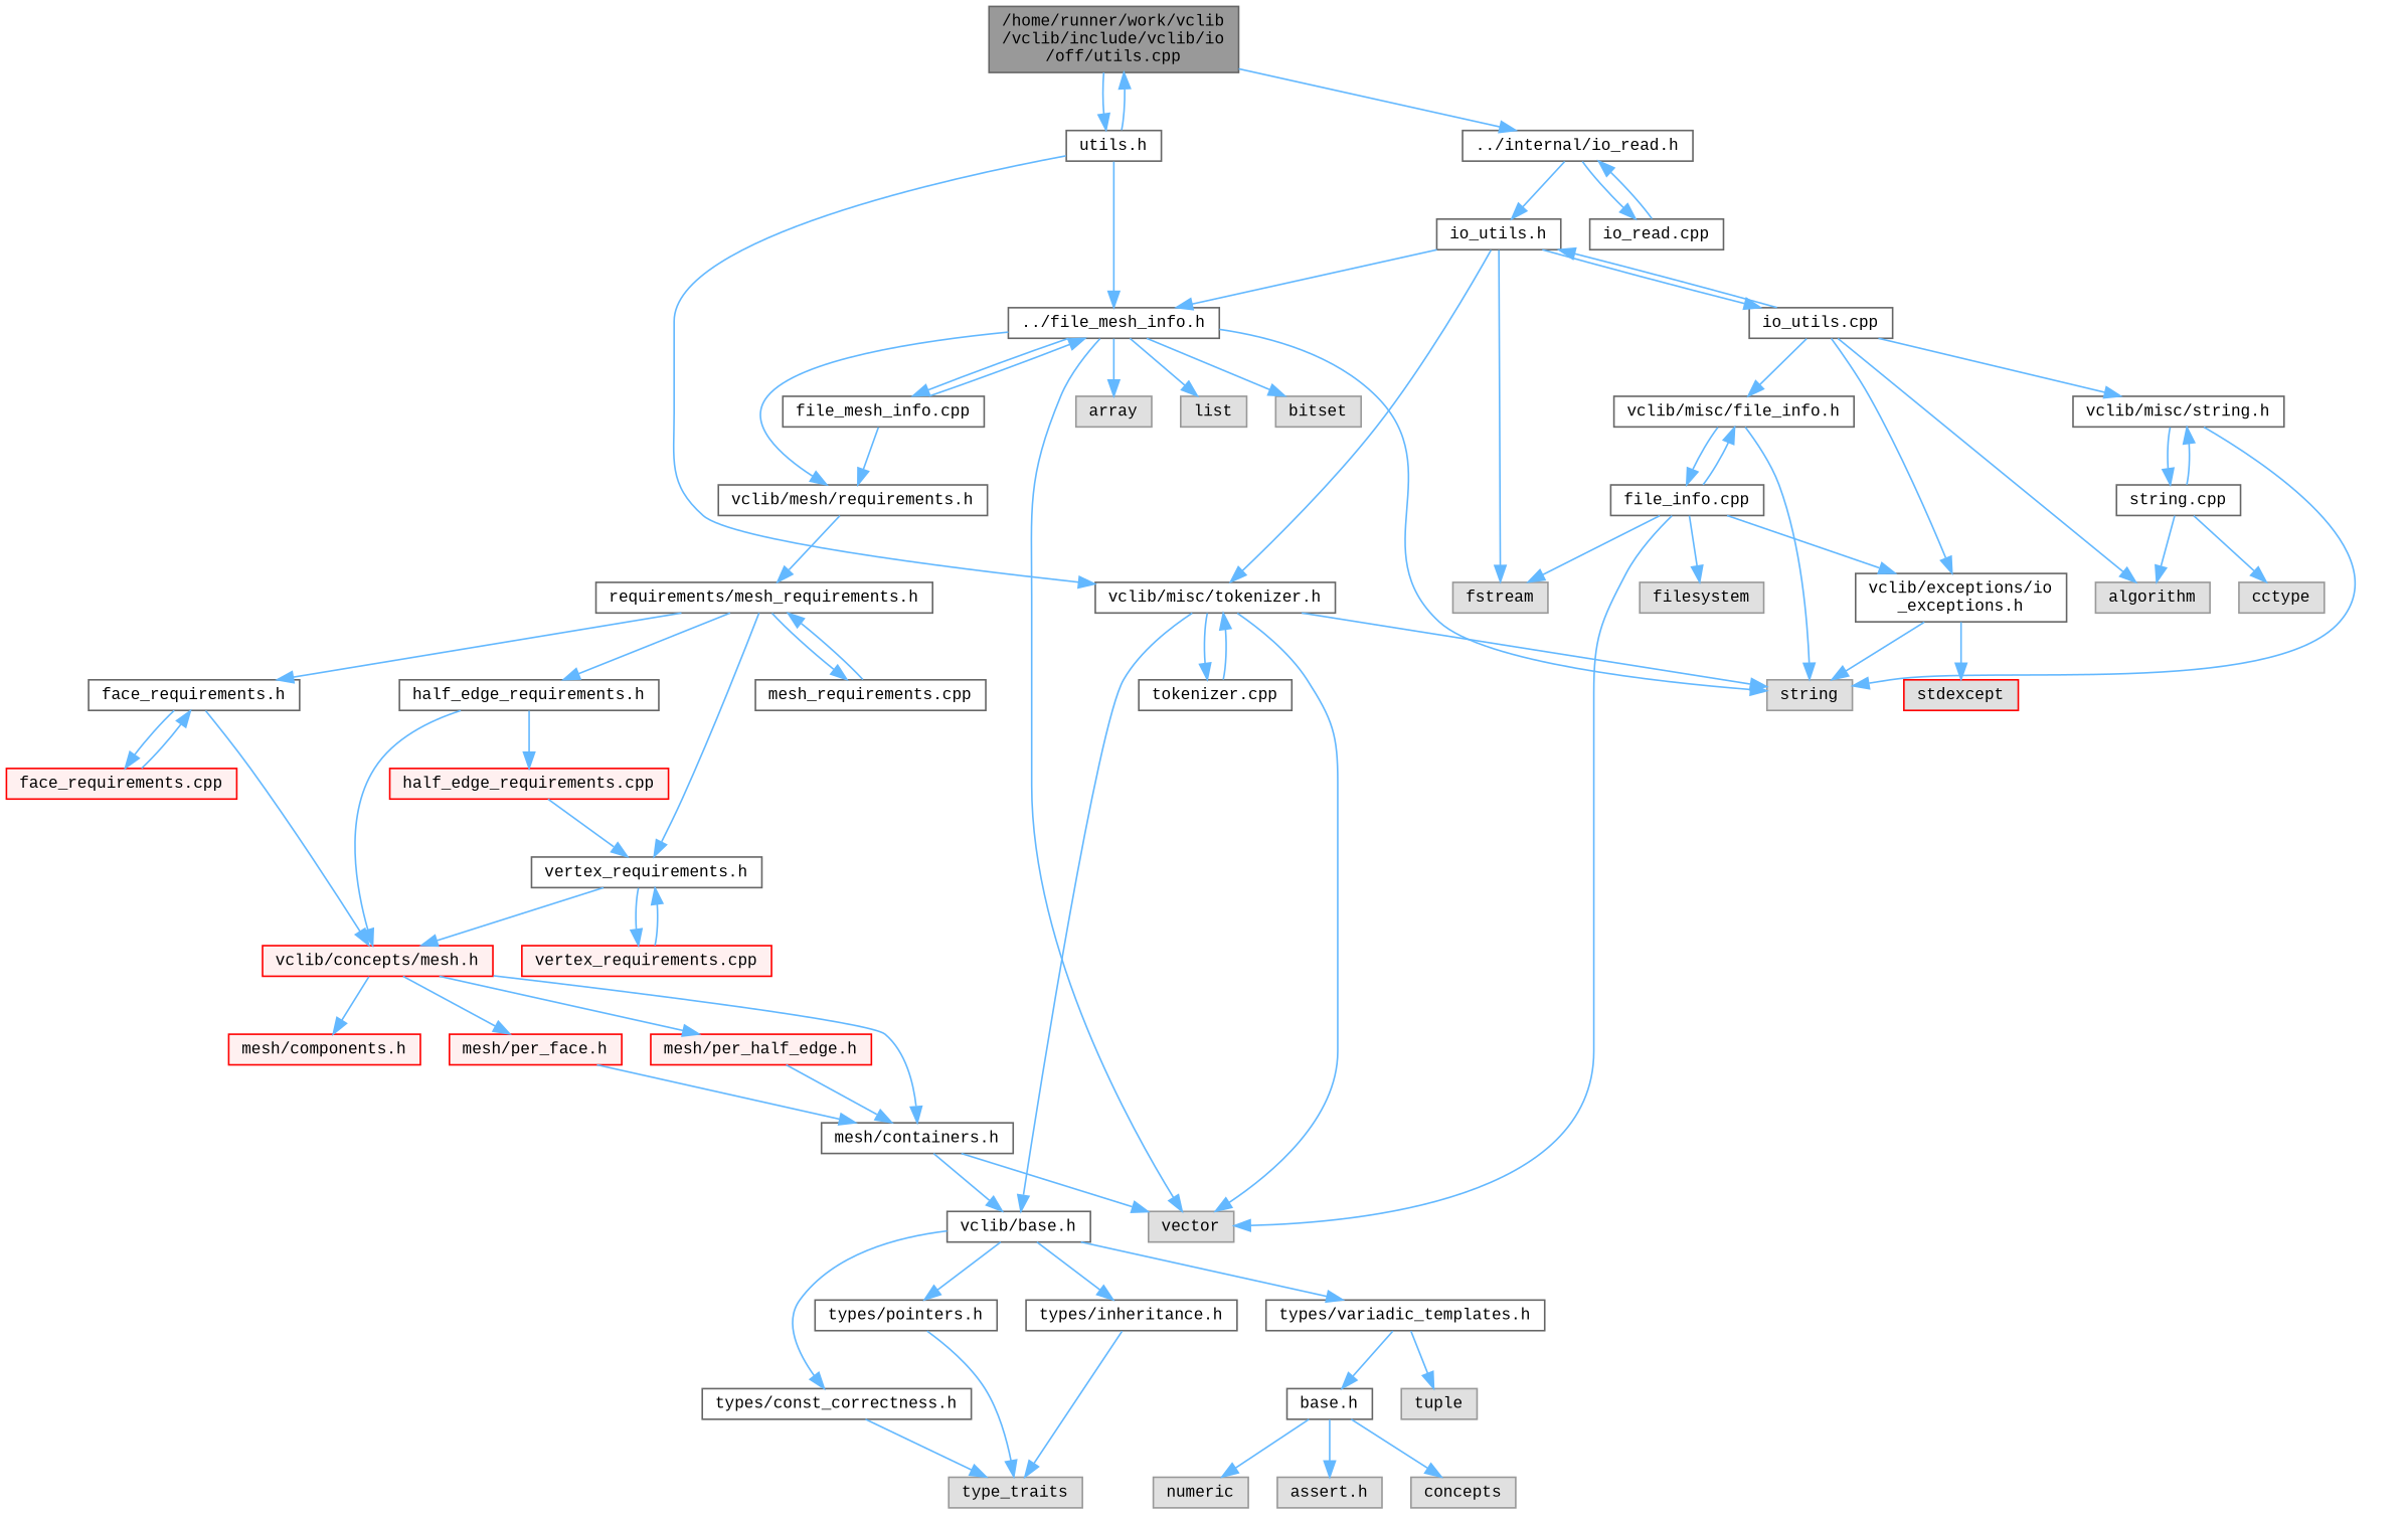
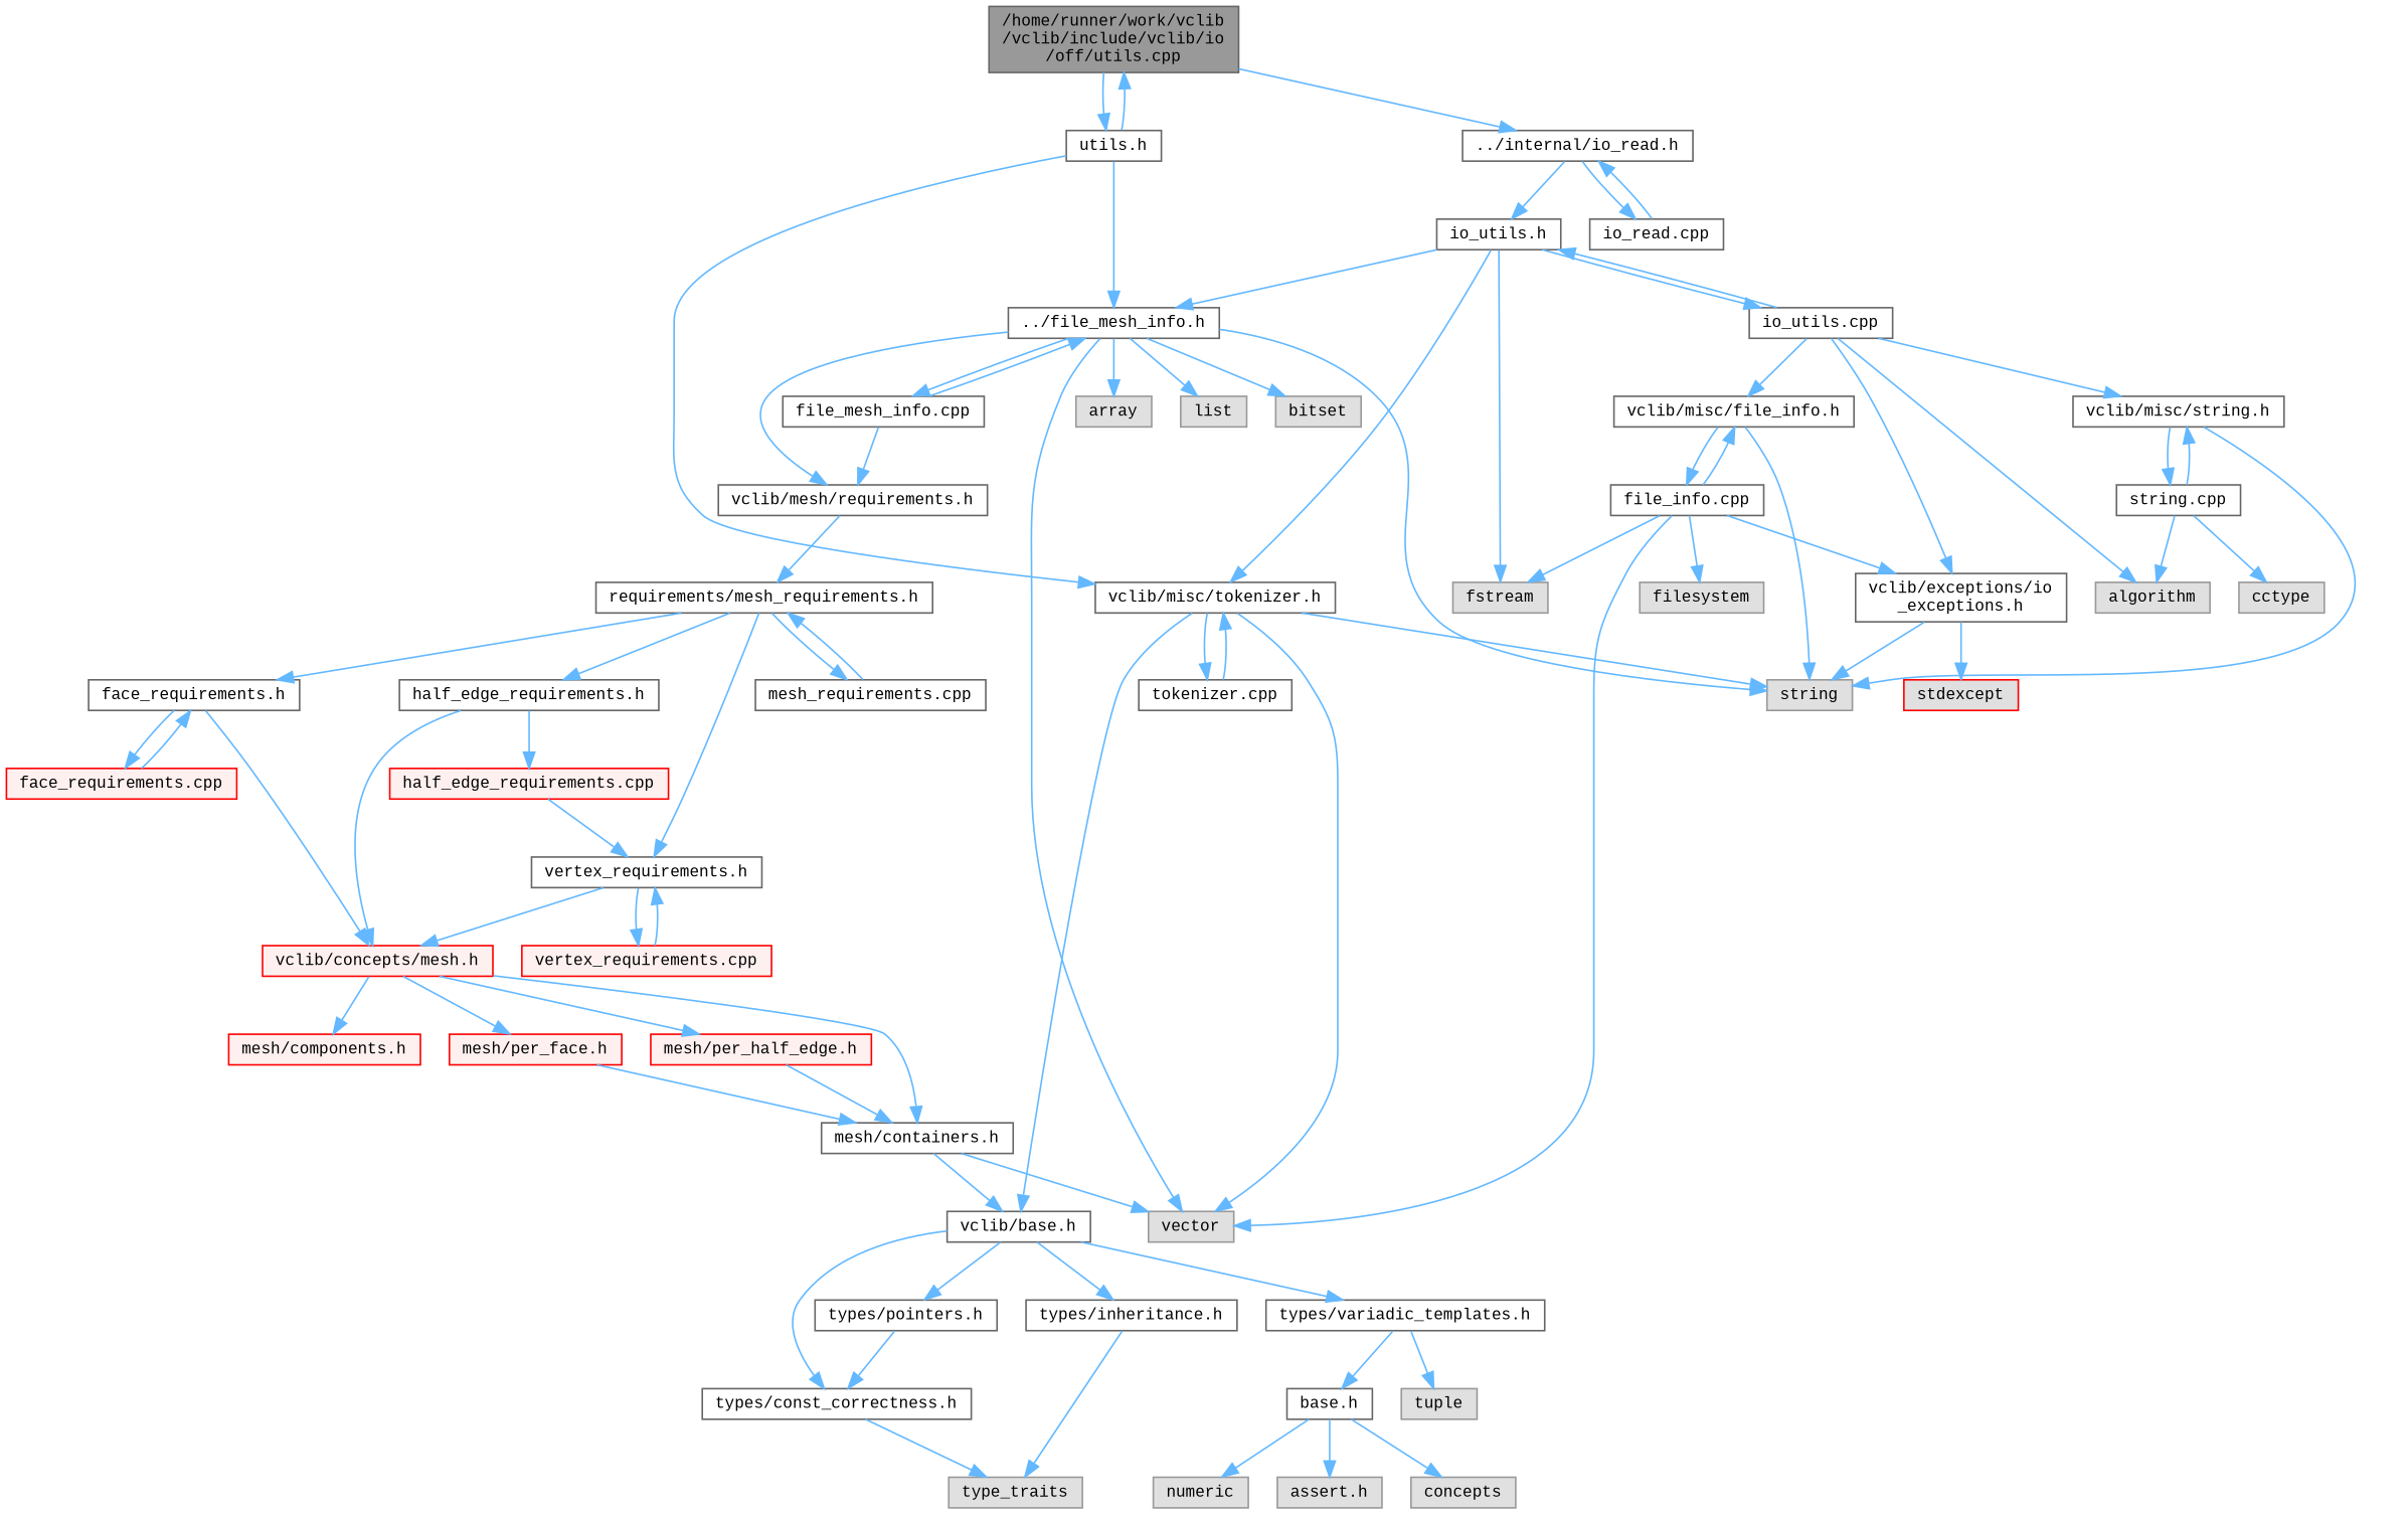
  digraph {
    fontname="Liberation Mono"
    node [color=grey40 fillcolor=white fontname="Liberation Mono" fontsize=10 shape=box style=filled]
    edge [color=steelblue1 fontname="Liberation Mono" fontsize=10 labelfontname=Helvetica labelfontsize=10 style=solid]
    n1 [color=gray40 fillcolor=grey60 fontcolor=black height=0.2 label="/home/runner/work/vclib\l/vclib/include/vclib/io\l/off/utils.cpp" width=0.4]
    n2 [height=0.2 label="utils.h" width=0.4]
    n3 [height=0.2 label="../internal/io_read.h" width=0.4]
    n4 [height=0.2 label="vclib/misc/tokenizer.h" width=0.4]
    n5 [height=0.2 label="../file_mesh_info.h" width=0.4]
    n6 [height=0.2 label="io_utils.h" width=0.4]
    n7 [height=0.2 label="io_read.cpp" width=0.4]
    n8 [color=grey60 fillcolor="#E0E0E0" height=0.2 label=string width=0.4]
    n9 [color=grey60 fillcolor="#E0E0E0" height=0.2 label=vector width=0.4]
    n10 [height=0.2 label="vclib/base.h" width=0.4]
    n11 [height=0.2 label="tokenizer.cpp" width=0.4]
    n12 [color=grey60 fillcolor="#E0E0E0" height=0.2 label=array width=0.4]
    n13 [color=grey60 fillcolor="#E0E0E0" height=0.2 label=list width=0.4]
    n14 [color=grey60 fillcolor="#E0E0E0" height=0.2 label=bitset width=0.4]
    n15 [height=0.2 label="vclib/mesh/requirements.h" width=0.4]
    n16 [height=0.2 label="file_mesh_info.cpp" width=0.4]
    n17 [height=0.2 label="types/const_correctness.h" width=0.4]
    n18 [height=0.2 label="types/inheritance.h" width=0.4]
    n19 [height=0.2 label="types/pointers.h" width=0.4]
    n20 [height=0.2 label="types/variadic_templates.h" width=0.4]
    n21 [color=grey60 fillcolor="#E0E0E0" height=0.2 label=type_traits width=0.4]
    n22 [height=0.2 label="base.h" width=0.4]
    n23 [color=grey60 fillcolor="#E0E0E0" height=0.2 label=tuple width=0.4]
    n24 [color=grey60 fillcolor="#E0E0E0" height=0.2 label="assert.h" width=0.4]
    n25 [color=grey60 fillcolor="#E0E0E0" height=0.2 label=concepts width=0.4]
    n26 [color=grey60 fillcolor="#E0E0E0" height=0.2 label=numeric width=0.4]
    n27 [height=0.2 label="requirements/mesh_requirements.h" width=0.4]
    n28 [height=0.2 label="half_edge_requirements.h" width=0.4]
    n29 [height=0.2 label="vertex_requirements.h" width=0.4]
    n30 [height=0.2 label="face_requirements.h" width=0.4]
    n31 [height=0.2 label="mesh_requirements.cpp" width=0.4]
    n32 [color=red fillcolor="#FFF0F0" height=0.2 label="vclib/concepts/mesh.h" width=0.4]
    n33 [color=red fillcolor="#FFF0F0" height=0.2 label="half_edge_requirements.cpp" width=0.4]
    n34 [color=red fillcolor="#FFF0F0" height=0.2 label="vertex_requirements.cpp" width=0.4]
    n35 [color=red fillcolor="#FFF0F0" height=0.2 label="face_requirements.cpp" width=0.4]
    n36 [color=red fillcolor="#FFF0F0" height=0.2 label="mesh/components.h" width=0.4]
    n37 [height=0.2 label="mesh/containers.h" width=0.4]
    n38 [color=red fillcolor="#FFF0F0" height=0.2 label="mesh/per_face.h" width=0.4]
    n39 [color=red fillcolor="#FFF0F0" height=0.2 label="mesh/per_half_edge.h" width=0.4]
    n40 [color=grey60 fillcolor="#E0E0E0" height=0.2 label=fstream width=0.4]
    n41 [height=0.2 label="io_utils.cpp" width=0.4]
    n42 [color=grey60 fillcolor="#E0E0E0" height=0.2 label=algorithm width=0.4]
    n43 [height=0.2 label="vclib/exceptions/io\l_exceptions.h" width=0.4]
    n44 [height=0.2 label="vclib/misc/file_info.h" width=0.4]
    n45 [height=0.2 label="vclib/misc/string.h" width=0.4]
    n46 [color=red fillcolor="#E0E0E0" height=0.2 label=stdexcept width=0.4]
    n47 [height=0.2 label="file_info.cpp" width=0.4]
    n48 [height=0.2 label="string.cpp" width=0.4]
    n49 [color=grey60 fillcolor="#E0E0E0" height=0.2 label=filesystem width=0.4]
    n50 [color=grey60 fillcolor="#E0E0E0" height=0.2 label=cctype width=0.4]
    n1 -> n2
    n1 -> n3
    n2 -> n1
    n2 -> n4
    n2 -> n5
    n3 -> n6
    n3 -> n7
    n4 -> n8
    n4 -> n9
    n4 -> n10
    n4 -> n11
    n5 -> n8
    n5 -> n9
    n5 -> n12
    n5 -> n13
    n5 -> n14
    n5 -> n15
    n5 -> n16
    n6 -> n4
    n6 -> n5
    n6 -> n40
    n6 -> n41
    n7 -> n3
    n10 -> n17
    n10 -> n18
    n10 -> n19
    n10 -> n20
    n11 -> n4
    n15 -> n27
    n16 -> n5
    n16 -> n15
    n17 -> n21
    n18 -> n21
-   n19 -> n21
+   n19 -> n17
    n20 -> n22
    n20 -> n23
    n22 -> n24
    n22 -> n25
    n22 -> n26
    n27 -> n28
    n27 -> n29
    n27 -> n30
    n27 -> n31
    n28 -> n32
    n28 -> n33
    n29 -> n32
    n29 -> n34
    n30 -> n32
    n30 -> n35
    n31 -> n27
    n32 -> n36
    n32 -> n37
    n32 -> n38
    n32 -> n39
    n33 -> n29
    n34 -> n29
    n35 -> n30
    n37 -> n9
    n37 -> n10
    n38 -> n37
    n39 -> n37
    n41 -> n6
    n41 -> n42
    n41 -> n43
    n41 -> n44
    n41 -> n45
    n43 -> n8
    n43 -> n46
    n44 -> n8
    n44 -> n47
    n45 -> n8
    n45 -> n48
    n47 -> n9
    n47 -> n40
    n47 -> n43
    n47 -> n44
    n47 -> n49
    n48 -> n42
    n48 -> n45
    n48 -> n50
  }
